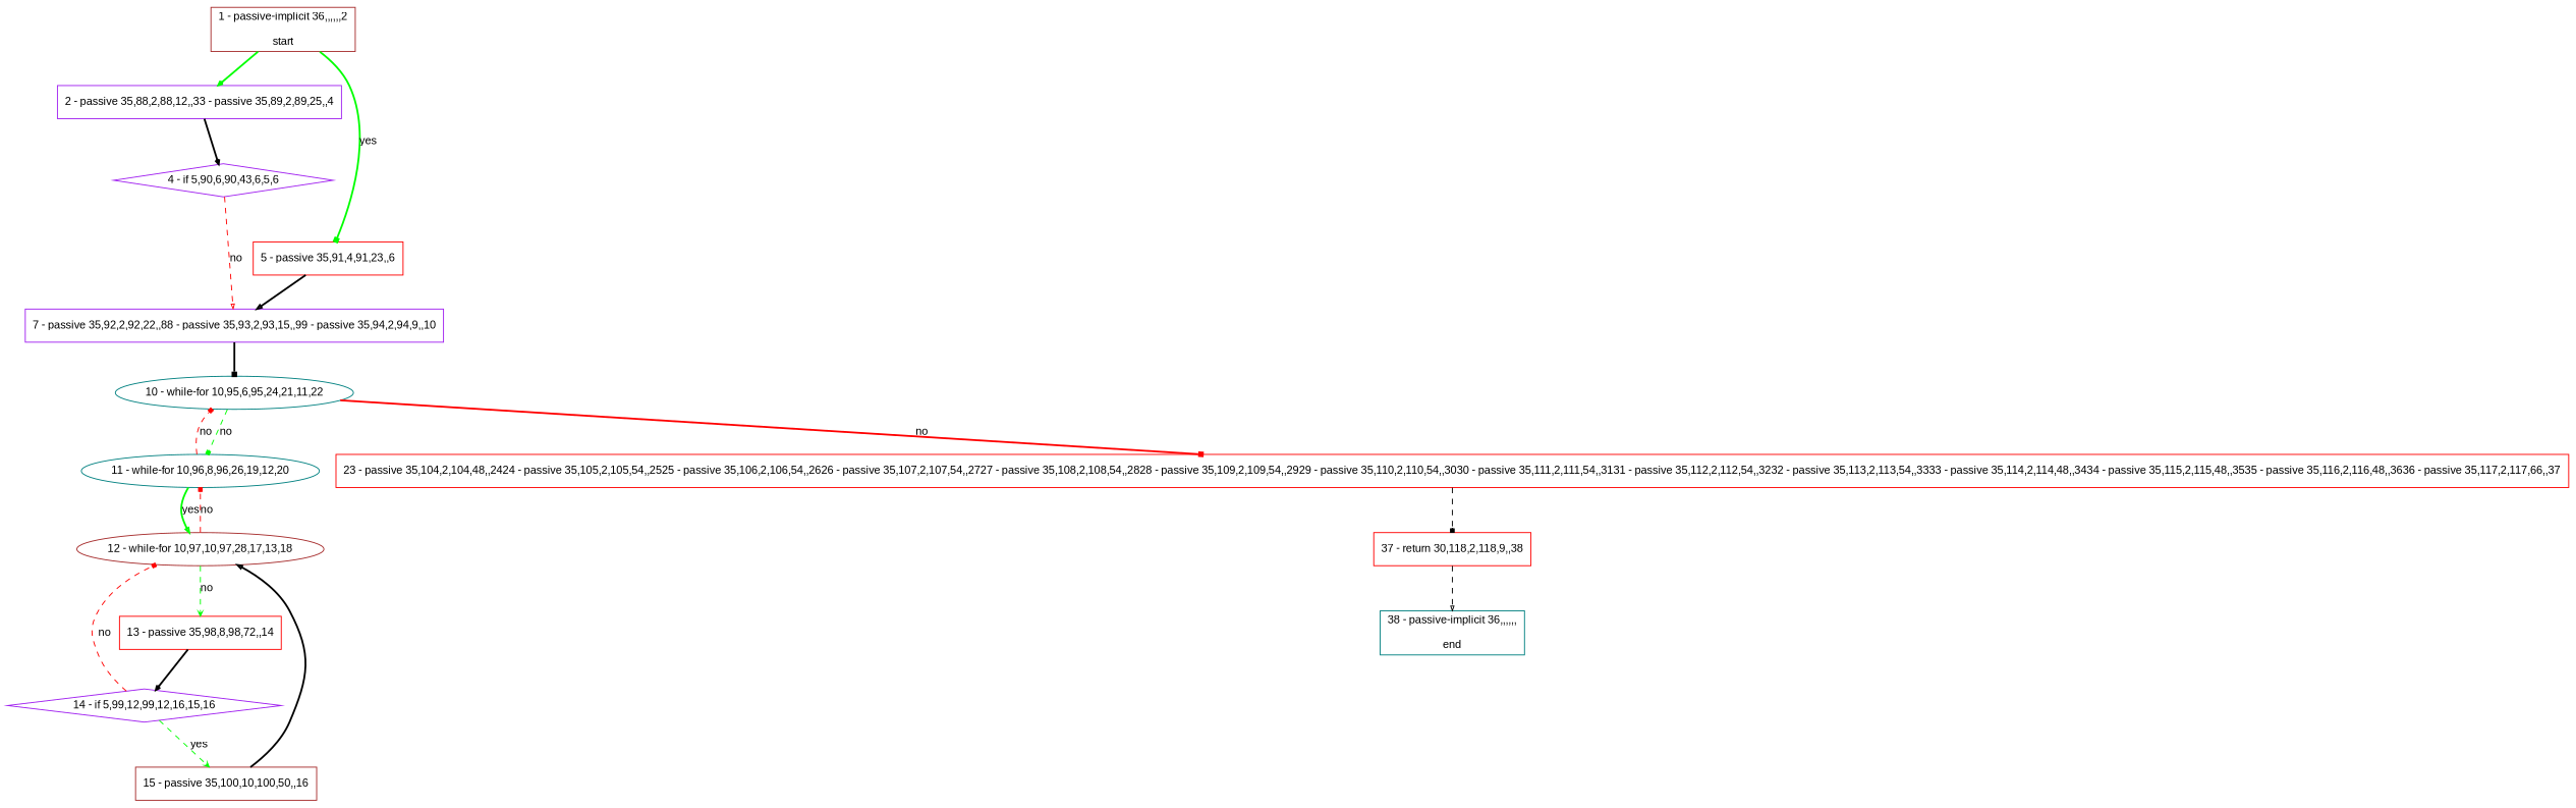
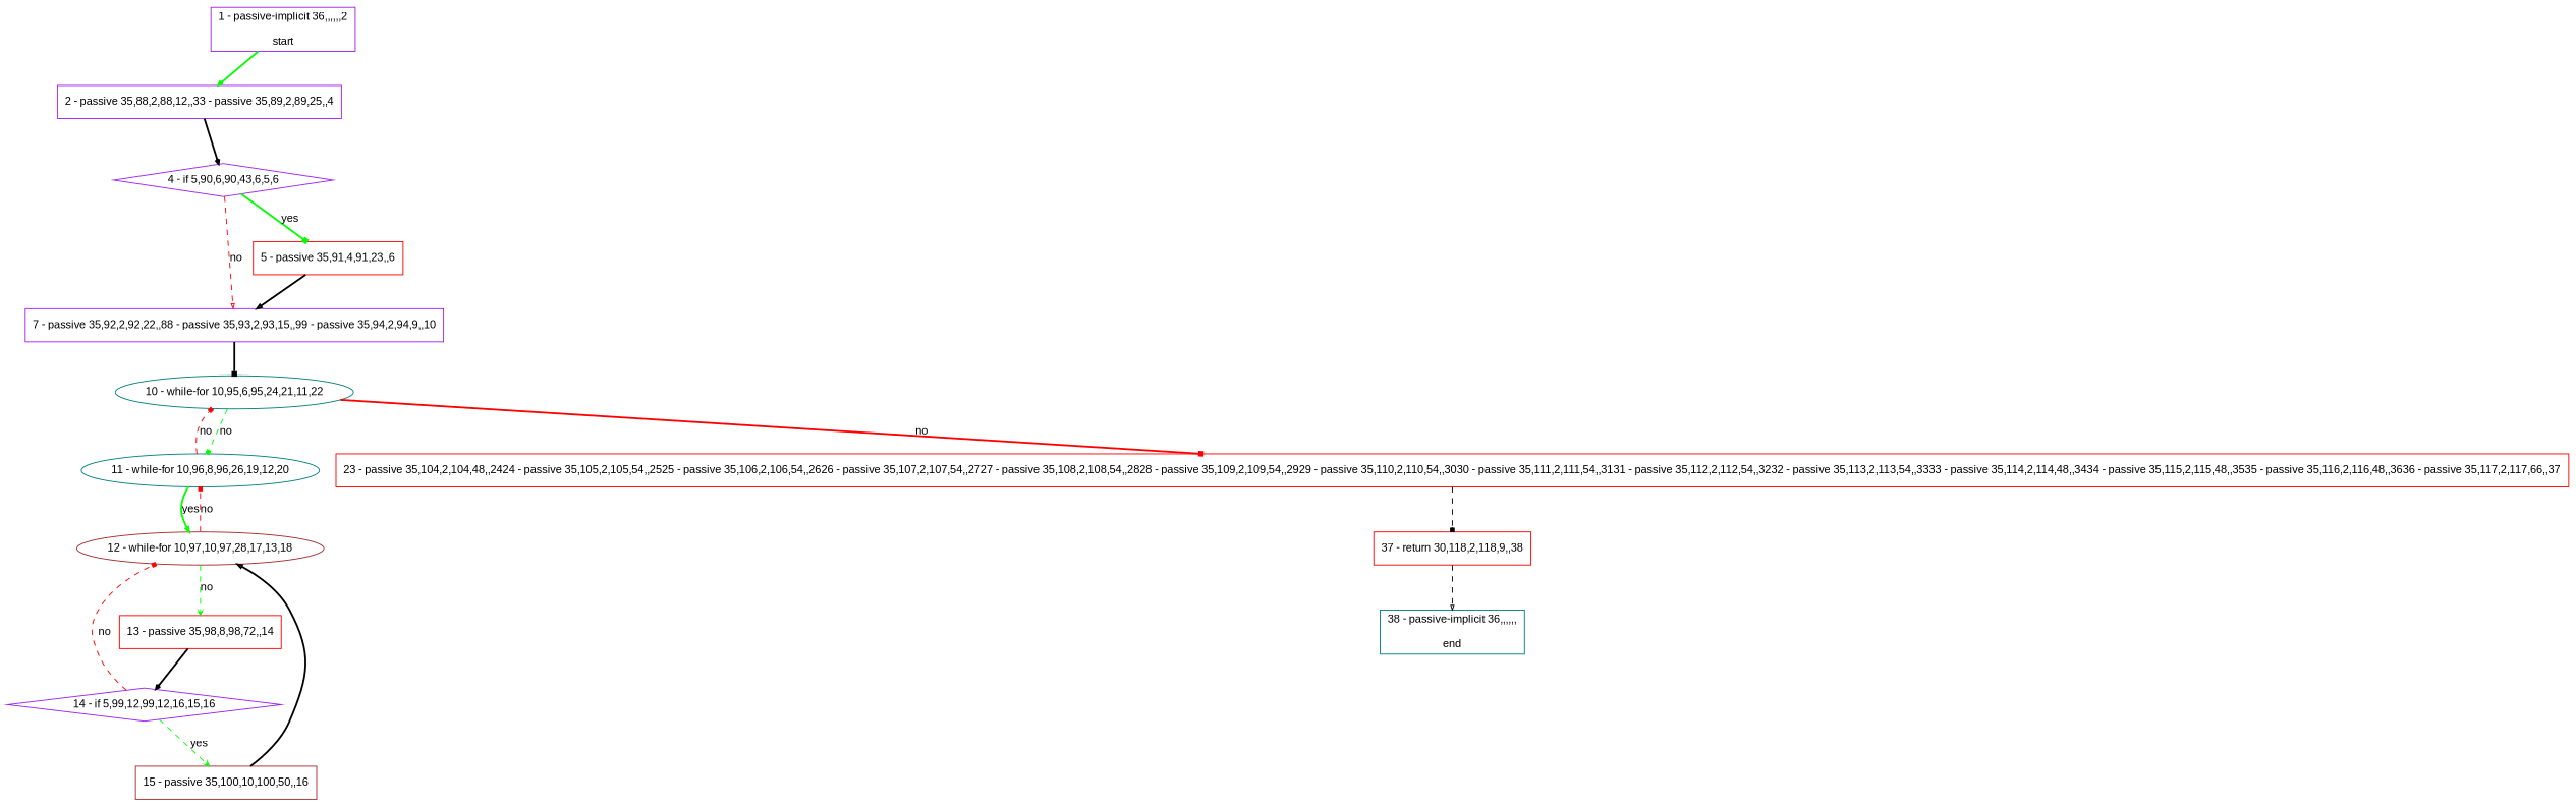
  digraph {
    bgcolor=white
    compound=true
    fillcolor="#FFFFCC"
    fontname=Arial
    fontsize=12
    pack=true
    packmode=clust
    style="rounded,filled"
    node [color=purple compound=true fillcolor="#ffffff" fixedsize=false fontname=Arial fontsize=12 node_initialized=no shape=box style=filled]
    edge [arrowhead=box arrowsize=0.5 arrowtail=none color="#000000" compound=true dir=forward fontcolor=black fontname=Arial fontsize=12 style=bold]
    n1 [label="2 - passive 35,88,2,88,12,,33 - passive 35,89,2,89,25,,4"]
    n2 [label="4 - if 5,90,6,90,43,6,5,6" shape=diamond]
    n3 [color=red label="5 - passive 35,91,4,91,23,,6"]
    n4 [label="7 - passive 35,92,2,92,22,,88 - passive 35,93,2,93,15,,99 - passive 35,94,2,94,9,,10"]
-   n5 [color=brown label="1 - passive-implicit 36,,,,,,2\n\nstart"]
+   n5 [label="1 - passive-implicit 36,,,,,,2\n\nstart"]
    n6 [color=teal label="10 - while-for 10,95,6,95,24,21,11,22" shape=oval]
    n7 [color=teal label="11 - while-for 10,96,8,96,26,19,12,20" shape=oval]
    n8 [color=red label="23 - passive 35,104,2,104,48,,2424 - passive 35,105,2,105,54,,2525 - passive 35,106,2,106,54,,2626 - passive 35,107,2,107,54,,2727 - passive 35,108,2,108,54,,2828 - passive 35,109,2,109,54,,2929 - passive 35,110,2,110,54,,3030 - passive 35,111,2,111,54,,3131 - passive 35,112,2,112,54,,3232 - passive 35,113,2,113,54,,3333 - passive 35,114,2,114,48,,3434 - passive 35,115,2,115,48,,3535 - passive 35,116,2,116,48,,3636 - passive 35,117,2,117,66,,37"]
    n9 [color=brown label="12 - while-for 10,97,10,97,28,17,13,18" shape=oval]
    n10 [color=red label="37 - return 30,118,2,118,9,,38"]
    n11 [color=red label="13 - passive 35,98,8,98,72,,14"]
    n12 [color=teal label="38 - passive-implicit 36,,,,,,\n\nend"]
    n13 [label="14 - if 5,99,12,99,12,16,15,16" shape=diamond]
    n14 [color=brown label="15 - passive 35,100,10,100,50,,16"]
    n1 -> n2 [arrowhead=vee]
-   n5 -> n3 [color="#00ff00" label=yes]
+   n2 -> n3 [color="#00ff00" label=yes]
    n2 -> n4 [arrowhead=onormal color="#ff0000" label=no style=dashed]
    n3 -> n4 [arrowhead=onormal]
    n4 -> n6
    n5 -> n1 [arrowhead=vee color="#00ff00"]
    n6 -> n7 [color="#00ff00" label=no style=dashed]
    n6 -> n8 [color="#ff0000" label=no]
    n7 -> n6 [color="#ff0000" label=no style=dashed]
    n7 -> n9 [arrowhead=onormal color="#00ff00" label=yes]
    n8 -> n10 [style=dashed]
    n9 -> n7 [color="#ff0000" label=no style=dashed]
    n9 -> n11 [arrowhead=vee color="#00ff00" label=no style=dashed]
    n10 -> n12 [arrowhead=onormal style=dashed]
    n11 -> n13 [arrowhead=vee]
    n13 -> n9 [color="#ff0000" label=no style=dashed]
    n13 -> n14 [arrowhead=vee color="#00ff00" label=yes style=dashed]
    n14 -> n9 [arrowhead=onormal]
  }
